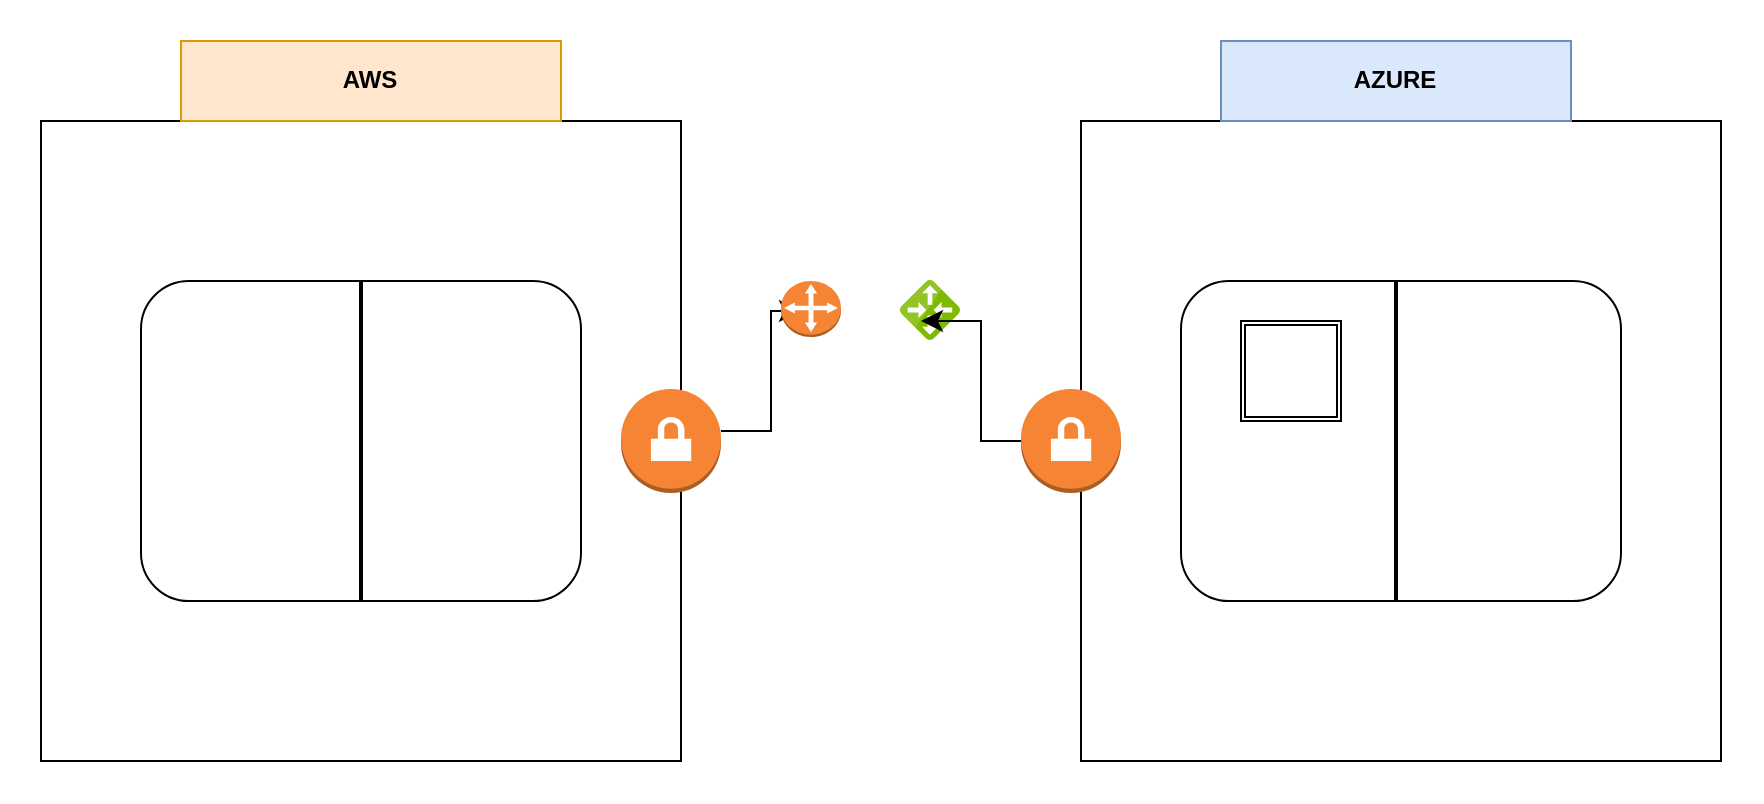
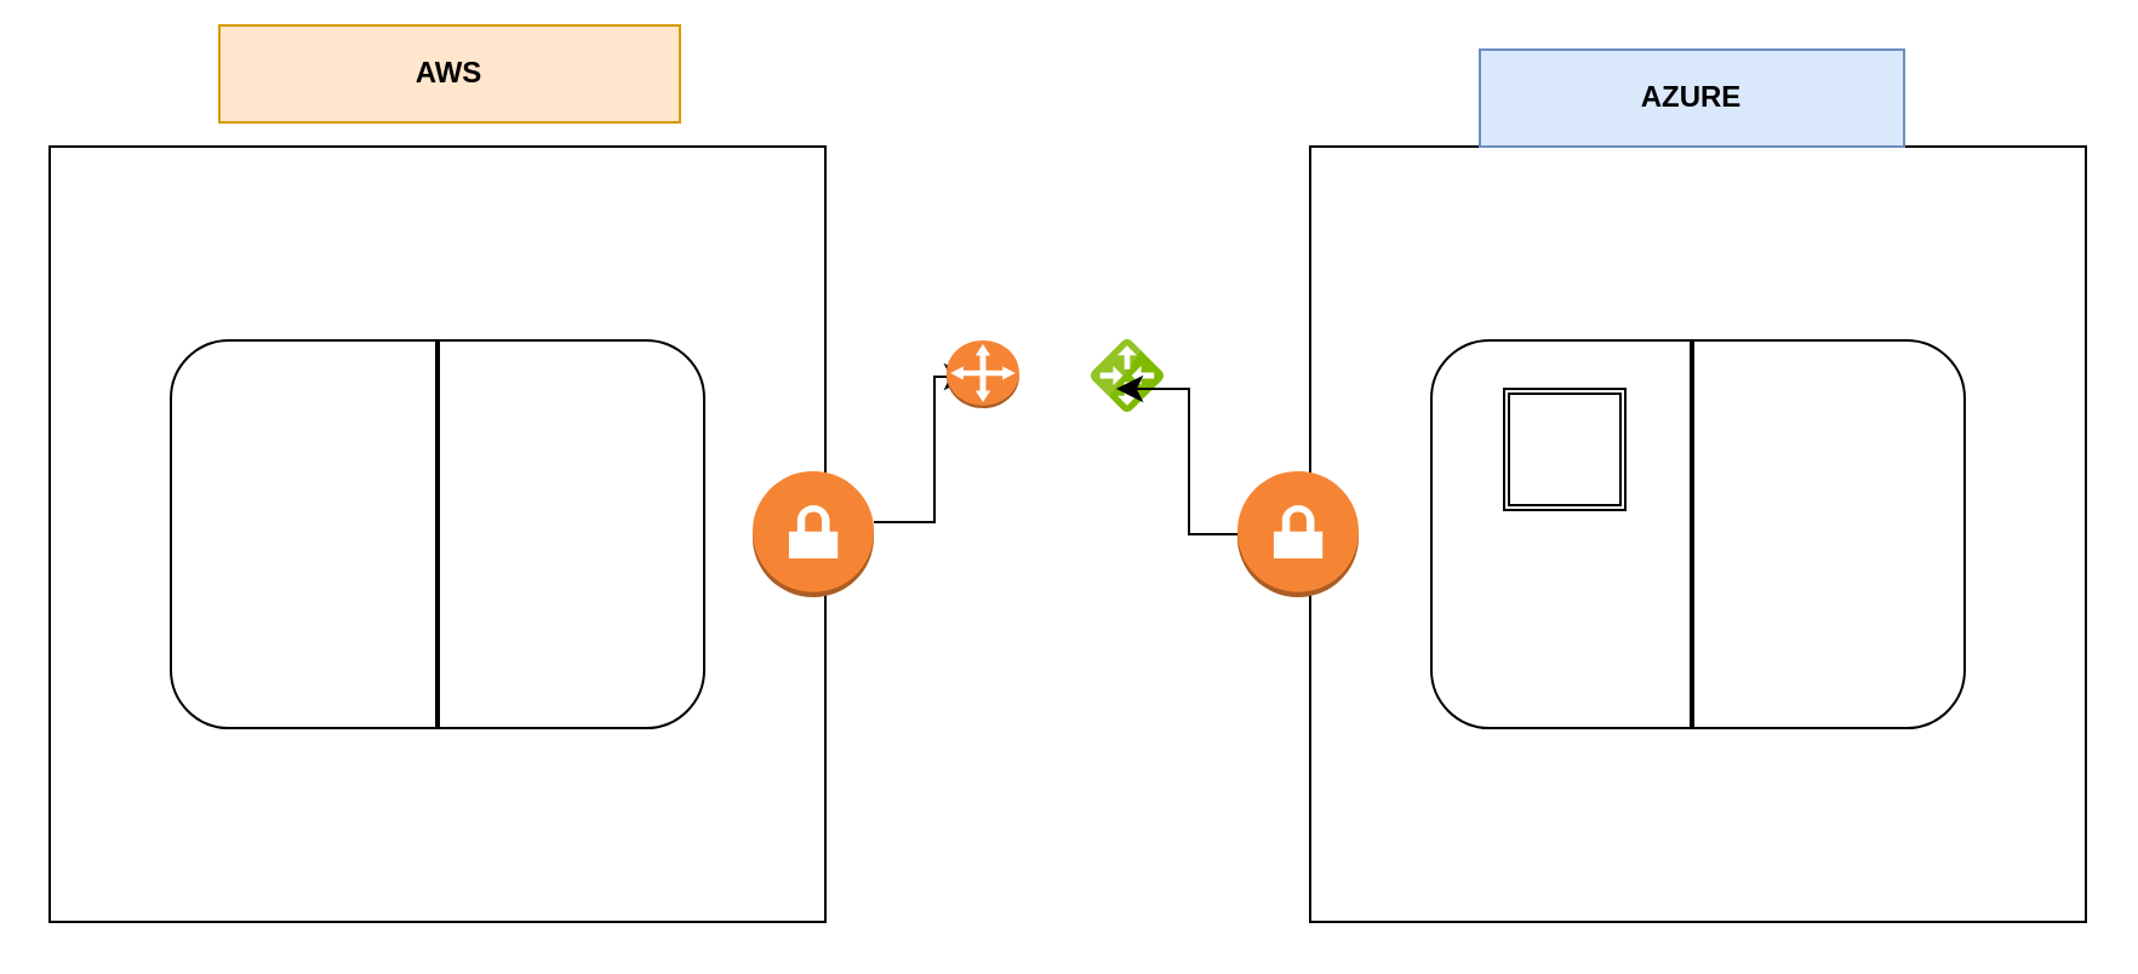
  <mxCell id="0" />
  <mxCell id="1" parent="0" />
  <mxCell id="2" value="" style="whiteSpace=wrap;html=1;aspect=fixed;" vertex="1" parent="1"><mxGeometry y="60" width="320" height="320" as="geometry" x="20" /></mxCell>
  <mxCell id="3" value="" style="whiteSpace=wrap;html=1;aspect=fixed;" vertex="1" parent="1"><mxGeometry x="540" y="60" width="320" height="320" as="geometry" /></mxCell>
- <mxCell id="4" value="&lt;b&gt;AWS&lt;/b&gt;" style="text;strokeColor=#d79b00;align=center;fillColor=#ffe6cc;html=1;verticalAlign=middle;whiteSpace=wrap;rounded=0;" vertex="1" parent="1"><mxGeometry x="90" y="20" width="190" height="40" as="geometry" /></mxCell>
+ <mxCell id="4" value="&lt;b&gt;AWS&lt;/b&gt;" style="text;strokeColor=#d79b00;align=center;fillColor=#ffe6cc;html=1;verticalAlign=middle;whiteSpace=wrap;rounded=0;" vertex="1" parent="1"><mxGeometry x="90" y="10" width="190" height="40" as="geometry" /></mxCell>
  <mxCell id="5" value="&lt;b&gt;AZURE&lt;/b&gt;" style="text;strokeColor=#6c8ebf;align=center;fillColor=#dae8fc;html=1;verticalAlign=middle;whiteSpace=wrap;rounded=0;" vertex="1" parent="1"><mxGeometry x="610" y="20" width="175" height="40" as="geometry" /></mxCell>
  <mxCell id="6" value="" style="rounded=1;whiteSpace=wrap;html=1;" vertex="1" parent="1"><mxGeometry x="70" y="140" width="220" height="160" as="geometry" /></mxCell>
  <mxCell id="7" value="" style="rounded=1;whiteSpace=wrap;html=1;" vertex="1" parent="1"><mxGeometry x="590" y="140" width="220" height="160" as="geometry" /></mxCell>
  <mxCell id="8" value="" style="line;strokeWidth=2;direction=south;html=1;" vertex="1" parent="1"><mxGeometry x="175" y="140" width="10" height="160" as="geometry" /></mxCell>
  <mxCell id="9" value="" style="line;strokeWidth=2;direction=south;html=1;" vertex="1" parent="1"><mxGeometry x="692.5" y="140" width="10" height="160" as="geometry" /></mxCell>
  <mxCell id="10" value="" style="shape=ext;double=1;whiteSpace=wrap;html=1;aspect=fixed;" vertex="1" parent="1"><mxGeometry x="620" y="160" width="50" height="50" as="geometry" /></mxCell>
  <mxCell id="11" value="" style="outlineConnect=0;dashed=0;verticalLabelPosition=bottom;verticalAlign=top;align=center;html=1;shape=mxgraph.aws3.vpn_gateway;fillColor=#F58534;gradientColor=none;" vertex="1" parent="1"><mxGeometry x="310" y="194" width="50" height="52" as="geometry" /></mxCell>
  <mxCell id="12" value="" style="outlineConnect=0;dashed=0;verticalLabelPosition=bottom;verticalAlign=top;align=center;html=1;shape=mxgraph.aws3.vpn_gateway;fillColor=#F58534;gradientColor=none;" vertex="1" parent="1"><mxGeometry x="510" y="194" width="50" height="52" as="geometry" /></mxCell>
  <mxCell id="13" value="" style="image;sketch=0;aspect=fixed;html=1;points=[];align=center;fontSize=12;image=img/lib/mscae/Local_Network_Gateways.svg;" vertex="1" parent="1"><mxGeometry x="450" y="140" width="30" height="30" as="geometry" /></mxCell>
  <mxCell id="14" value="" style="edgeStyle=elbowEdgeStyle;elbow=horizontal;endArrow=classic;html=1;curved=0;rounded=0;endSize=8;startSize=8;" edge="1" parent="1"><mxGeometry width="50" height="50" relative="1" as="geometry"><mxPoint x="360" y="215" as="sourcePoint" /><mxPoint x="400" y="155" as="targetPoint" /><Array as="points"><mxPoint x="385" y="185" /></Array></mxGeometry></mxCell>
  <mxCell id="15" value="" style="outlineConnect=0;dashed=0;verticalLabelPosition=bottom;verticalAlign=top;align=center;html=1;shape=mxgraph.aws3.customer_gateway;fillColor=#F58534;gradientColor=none;" vertex="1" parent="1"><mxGeometry x="390" y="140" width="30" height="28" as="geometry" /></mxCell>
  <mxCell id="16" value="" style="edgeStyle=elbowEdgeStyle;elbow=horizontal;endArrow=classic;html=1;curved=0;rounded=0;endSize=8;startSize=8;exitX=0;exitY=0.5;exitDx=0;exitDy=0;exitPerimeter=0;" edge="1" parent="1" source="12"><mxGeometry width="50" height="50" relative="1" as="geometry"><mxPoint x="510" y="183" as="sourcePoint" /><mxPoint x="460" y="160" as="targetPoint" /><Array as="points"><mxPoint x="490" y="183" /></Array></mxGeometry></mxCell>
